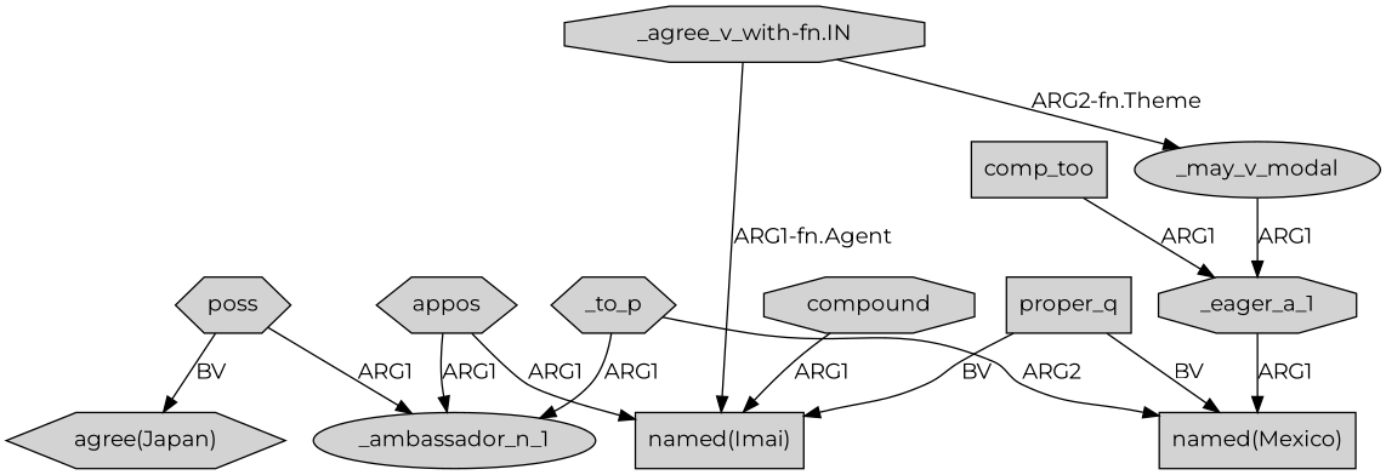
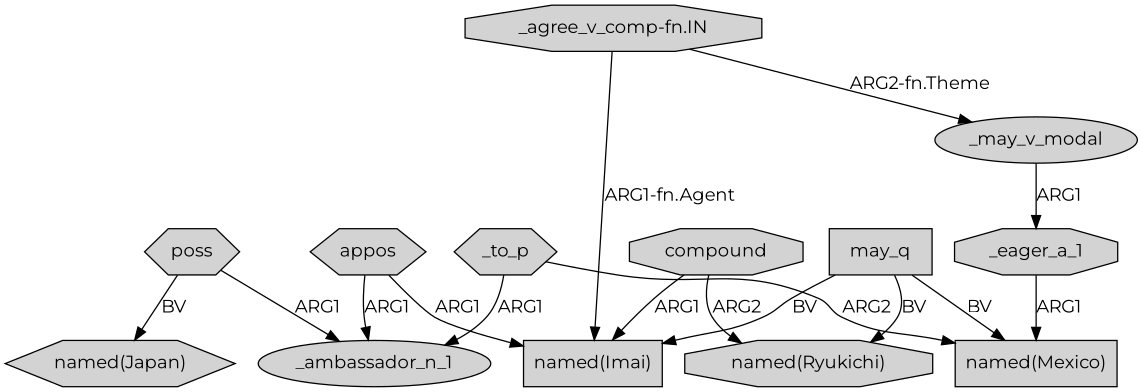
  digraph {
    fontname=Montserrat
    node [fontname=Montserrat shape=hexagon style=filled]
    edge [fontname=Montserrat]
    poss
-   "named(Japan)" [label="agree(Japan)"]
+   "named(Japan)"
    _ambassador_n_1 [shape=ellipse]
-   proper_q [shape=box]
+   proper_q [shape=box label=may_q]
    "named(Mexico)" [shape=box]
    "named(Imai)" [shape=box]
+   "named(Ryukichi)" [shape=octagon]
    appos
-   "_agree_v_with-fn.IN" [shape=octagon]
+   "_agree_v_with-fn.IN" [shape=octagon label="_agree_v_comp-fn.IN"]
    _may_v_modal [shape=ellipse]
    _eager_a_1 [shape=octagon]
    _to_p
-   comp_too [shape=box]
    compound [shape=octagon]
    poss -> "named(Japan)" [label=BV]
    poss -> _ambassador_n_1 [label=ARG1]
    proper_q -> "named(Mexico)" [label=BV]
    proper_q -> "named(Imai)" [label=BV]
+   proper_q -> "named(Ryukichi)" [label=BV]
    appos -> _ambassador_n_1 [label=ARG1]
    appos -> "named(Imai)" [label=ARG1]
    "_agree_v_with-fn.IN" -> "named(Imai)" [label="ARG1-fn.Agent"]
    "_agree_v_with-fn.IN" -> _may_v_modal [label="ARG2-fn.Theme"]
    _may_v_modal -> _eager_a_1 [label=ARG1]
    _eager_a_1 -> "named(Mexico)" [label=ARG1]
    _to_p -> _ambassador_n_1 [label=ARG1]
    _to_p -> "named(Mexico)" [label=ARG2]
-   comp_too -> _eager_a_1 [label=ARG1]
    compound -> "named(Imai)" [label=ARG1]
+   compound -> "named(Ryukichi)" [label=ARG2]
  }
